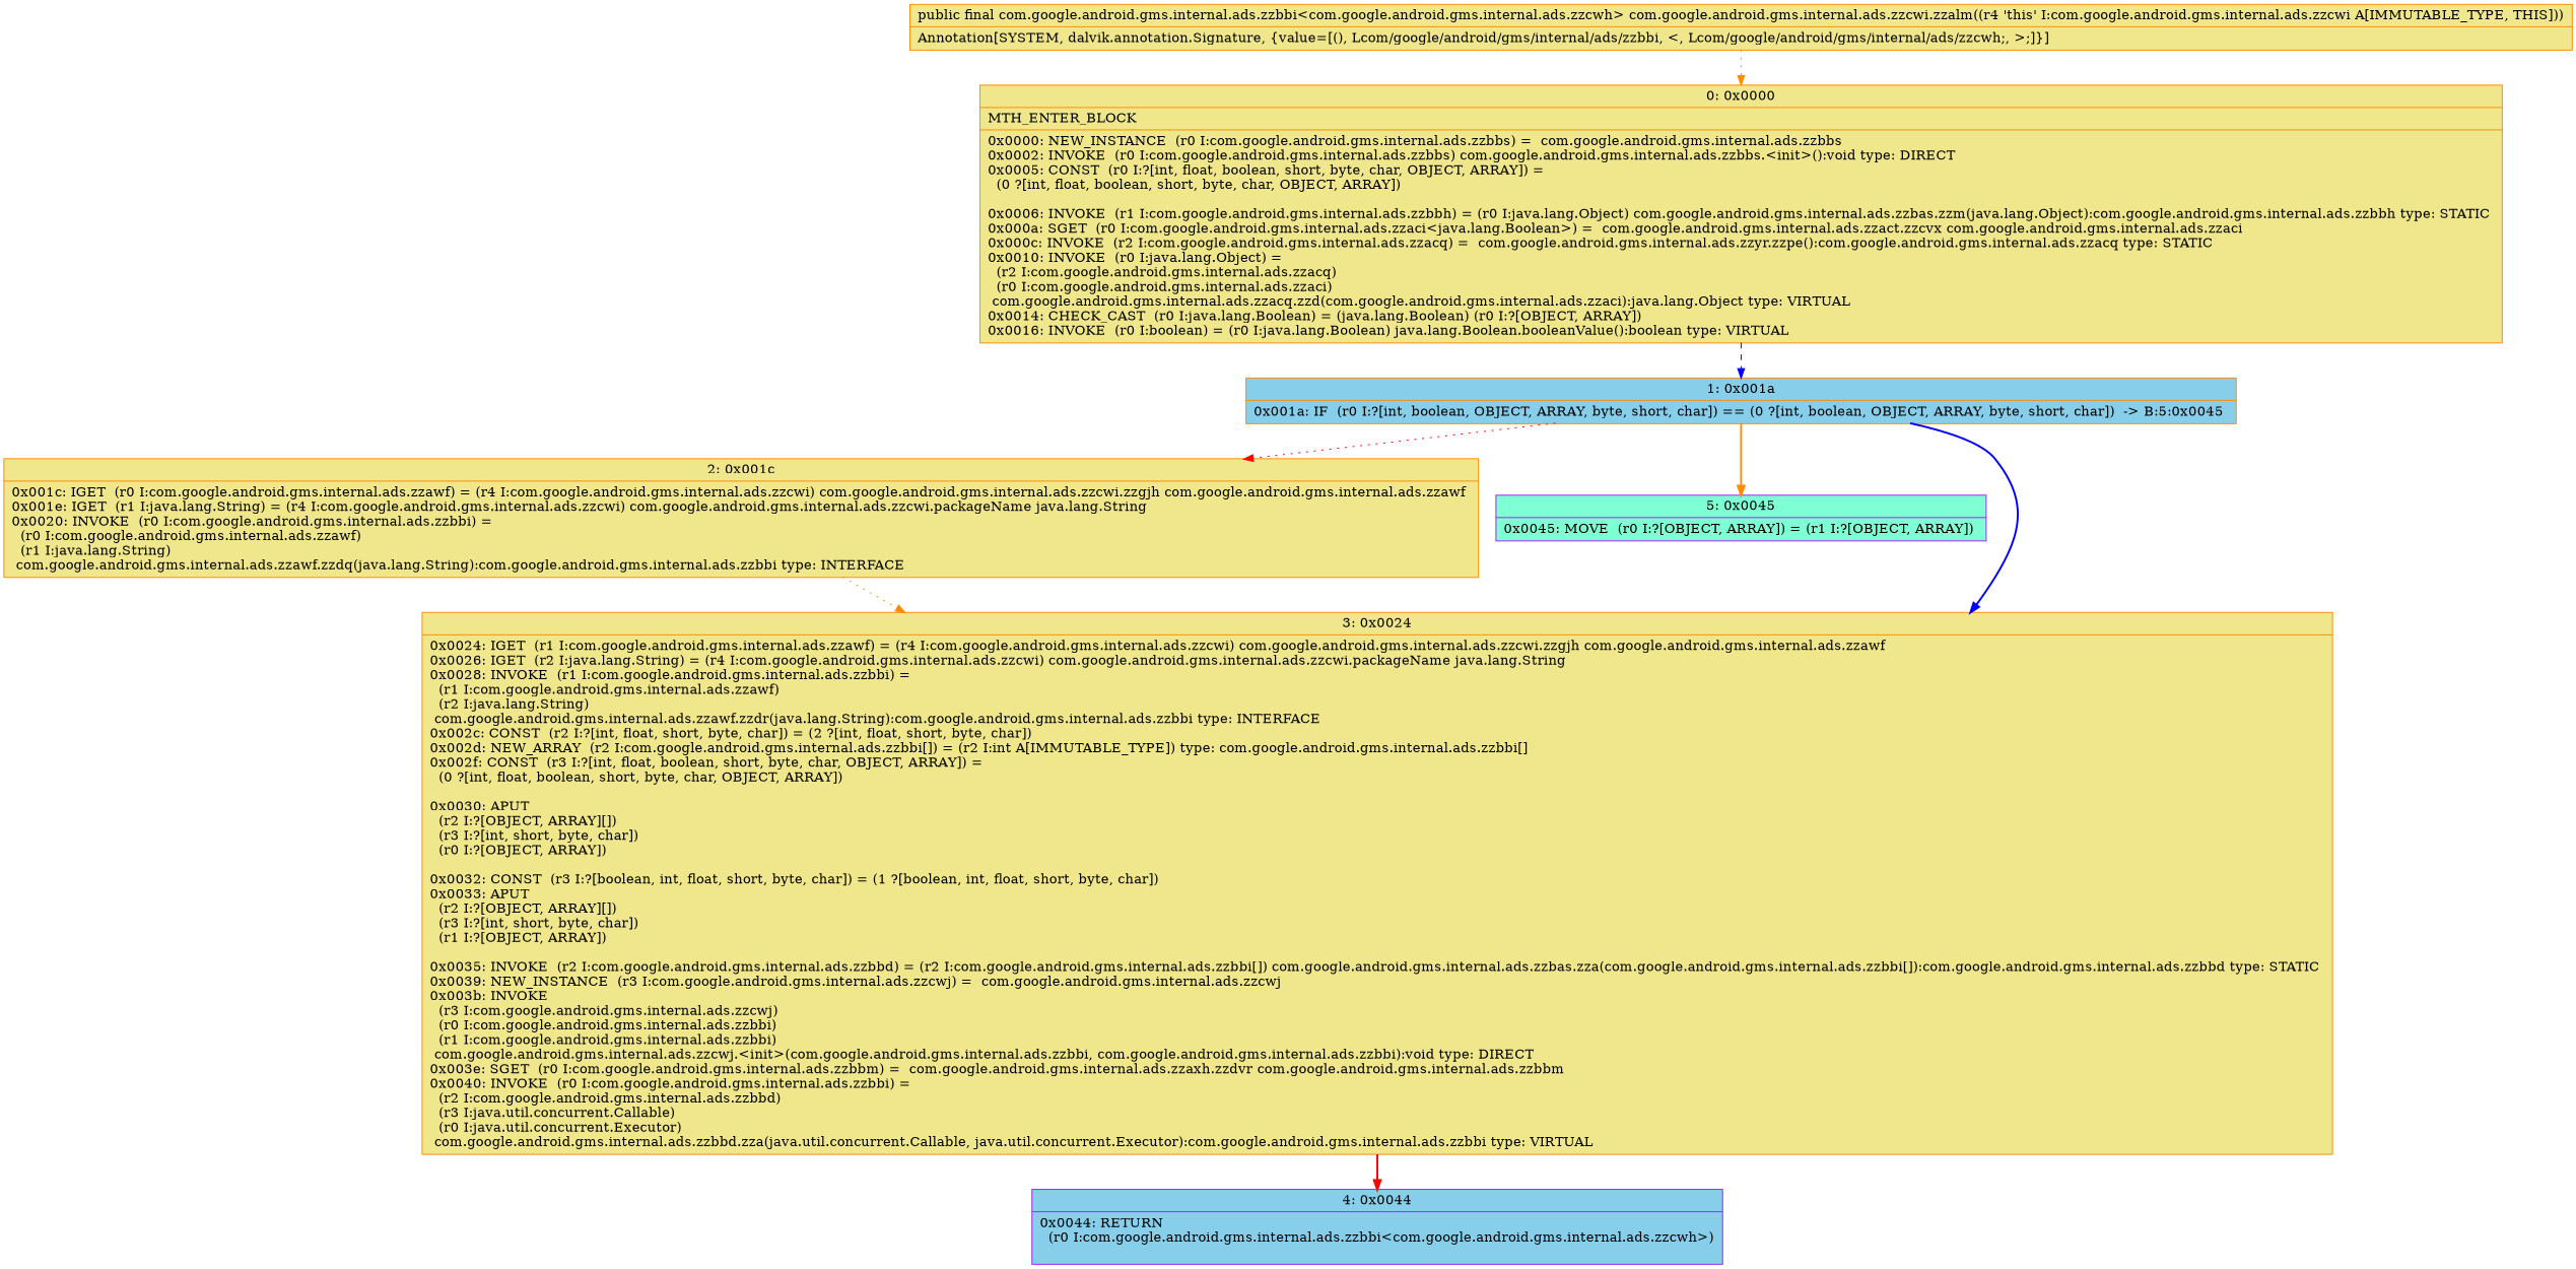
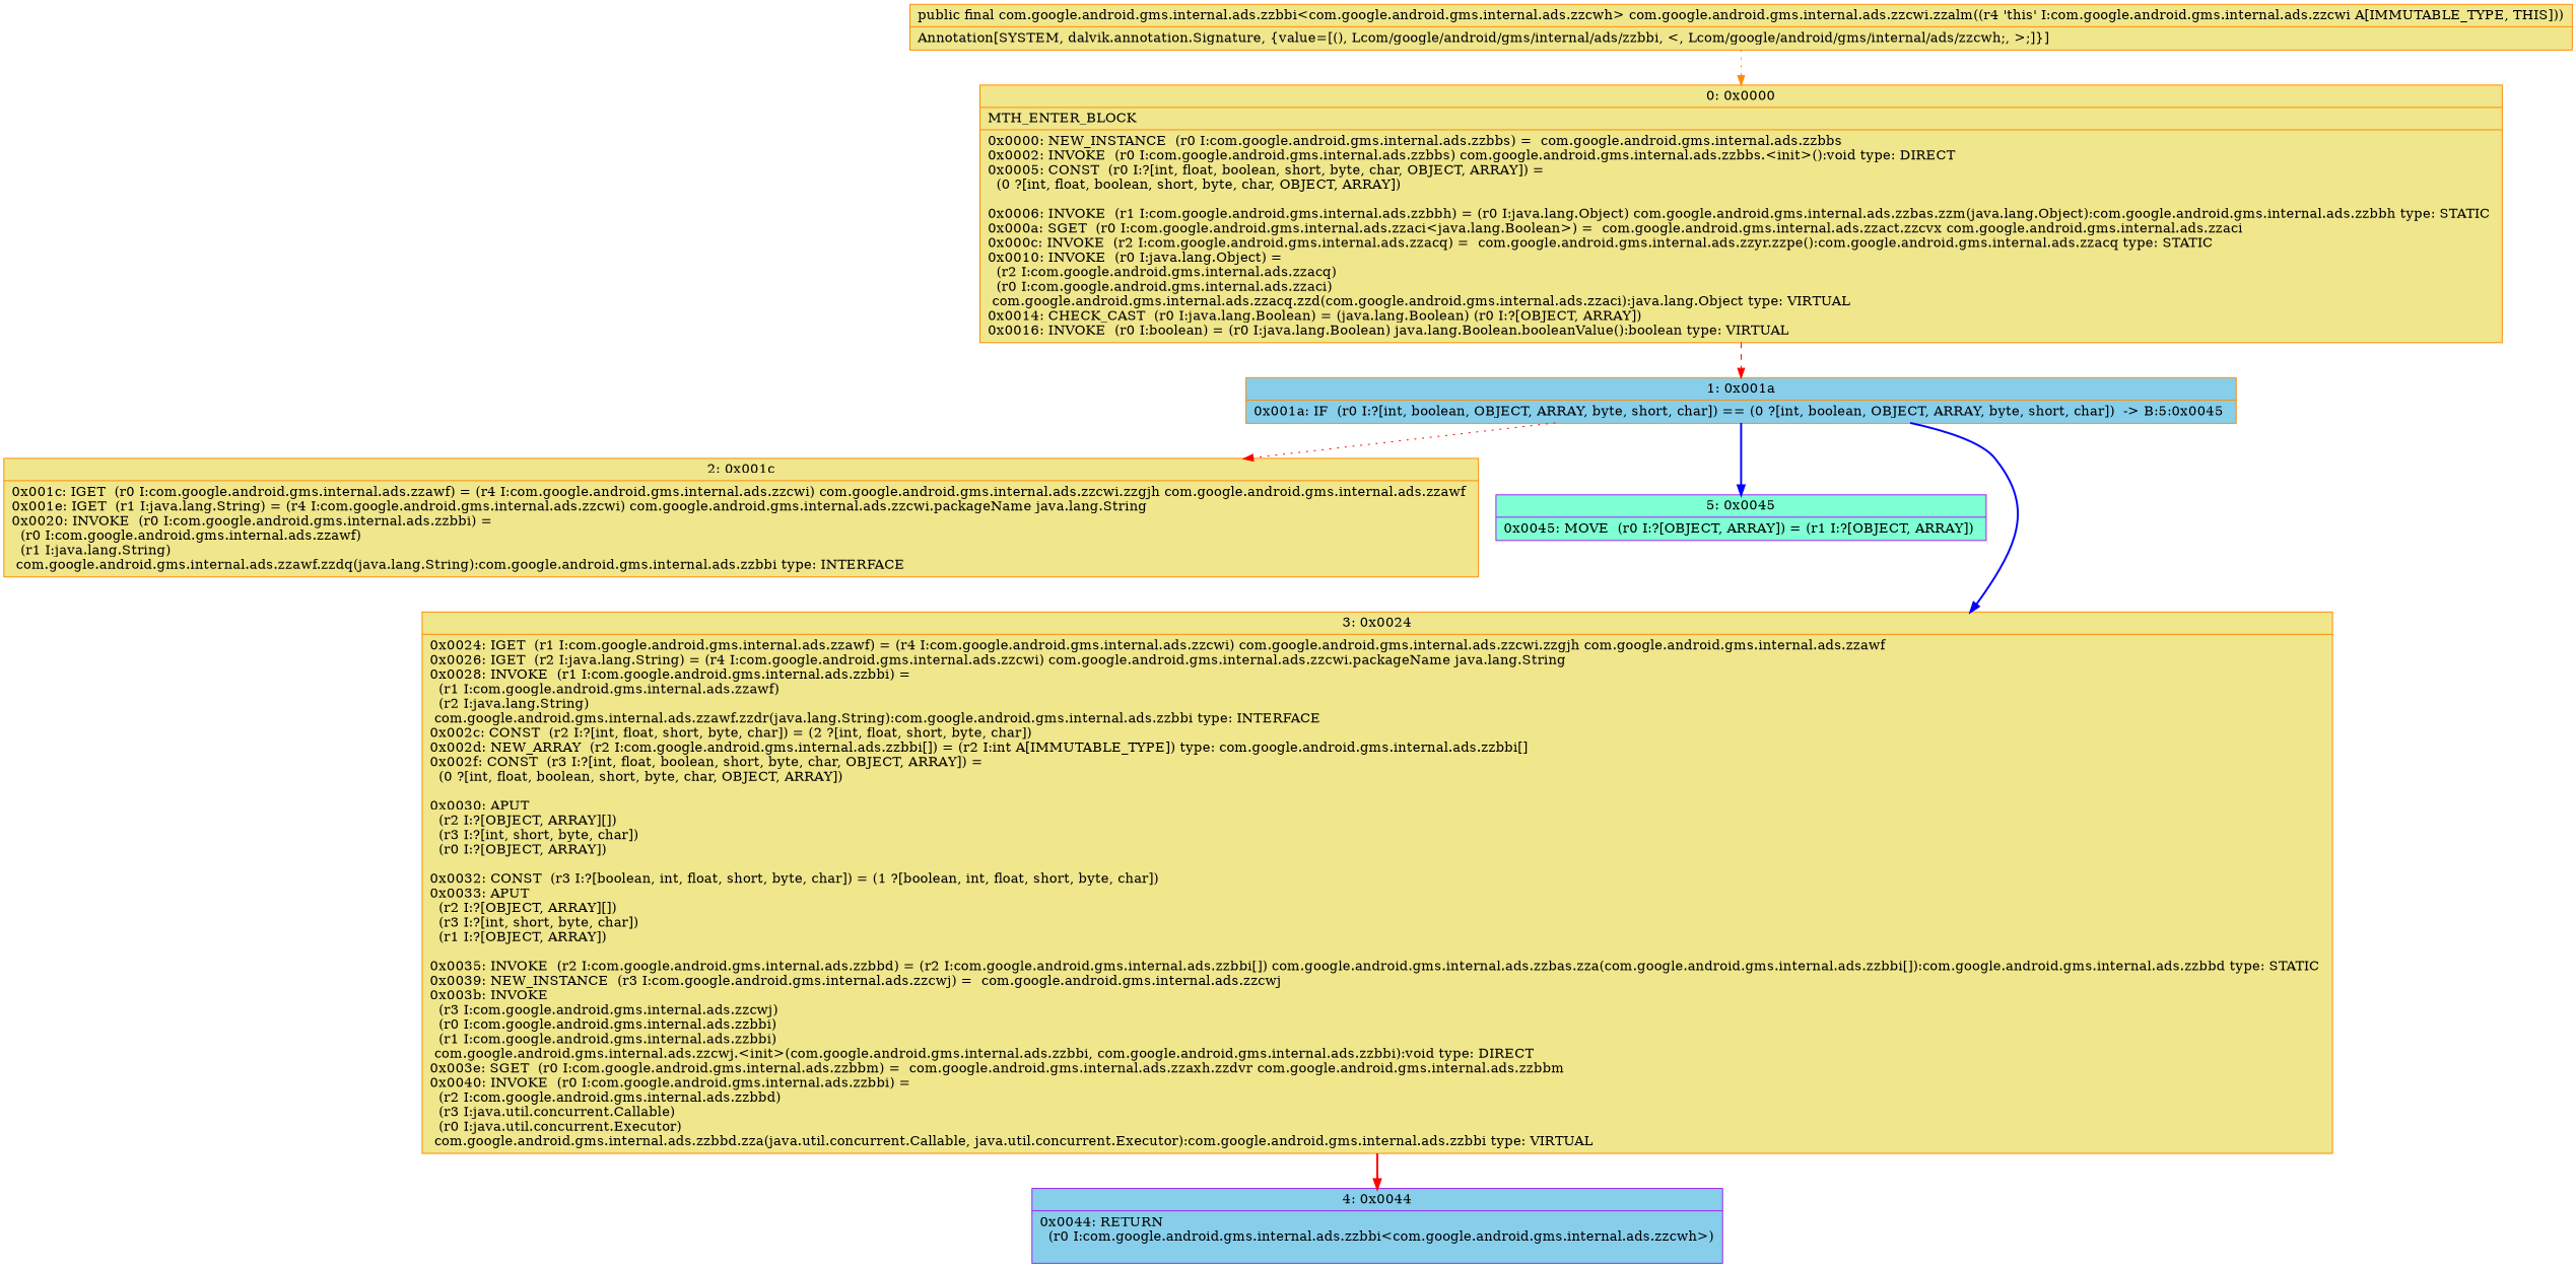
  digraph {
    node [color=darkorange fillcolor=khaki shape=record style=filled]
    edge [color=darkorange style=dotted]
    n1 [label="{0\:\ 0x0000|MTH_ENTER_BLOCK\l|0x0000: NEW_INSTANCE  (r0 I:com.google.android.gms.internal.ads.zzbbs) =  com.google.android.gms.internal.ads.zzbbs \l0x0002: INVOKE  (r0 I:com.google.android.gms.internal.ads.zzbbs) com.google.android.gms.internal.ads.zzbbs.\<init\>():void type: DIRECT \l0x0005: CONST  (r0 I:?[int, float, boolean, short, byte, char, OBJECT, ARRAY]) = \l  (0 ?[int, float, boolean, short, byte, char, OBJECT, ARRAY])\l \l0x0006: INVOKE  (r1 I:com.google.android.gms.internal.ads.zzbbh) = (r0 I:java.lang.Object) com.google.android.gms.internal.ads.zzbas.zzm(java.lang.Object):com.google.android.gms.internal.ads.zzbbh type: STATIC \l0x000a: SGET  (r0 I:com.google.android.gms.internal.ads.zzaci\<java.lang.Boolean\>) =  com.google.android.gms.internal.ads.zzact.zzcvx com.google.android.gms.internal.ads.zzaci \l0x000c: INVOKE  (r2 I:com.google.android.gms.internal.ads.zzacq) =  com.google.android.gms.internal.ads.zzyr.zzpe():com.google.android.gms.internal.ads.zzacq type: STATIC \l0x0010: INVOKE  (r0 I:java.lang.Object) = \l  (r2 I:com.google.android.gms.internal.ads.zzacq)\l  (r0 I:com.google.android.gms.internal.ads.zzaci)\l com.google.android.gms.internal.ads.zzacq.zzd(com.google.android.gms.internal.ads.zzaci):java.lang.Object type: VIRTUAL \l0x0014: CHECK_CAST  (r0 I:java.lang.Boolean) = (java.lang.Boolean) (r0 I:?[OBJECT, ARRAY]) \l0x0016: INVOKE  (r0 I:boolean) = (r0 I:java.lang.Boolean) java.lang.Boolean.booleanValue():boolean type: VIRTUAL \l}"]
    n2 [fillcolor=skyblue label="{1\:\ 0x001a|0x001a: IF  (r0 I:?[int, boolean, OBJECT, ARRAY, byte, short, char]) == (0 ?[int, boolean, OBJECT, ARRAY, byte, short, char])  \-\> B:5:0x0045 \l}"]
    n3 [label="{2\:\ 0x001c|0x001c: IGET  (r0 I:com.google.android.gms.internal.ads.zzawf) = (r4 I:com.google.android.gms.internal.ads.zzcwi) com.google.android.gms.internal.ads.zzcwi.zzgjh com.google.android.gms.internal.ads.zzawf \l0x001e: IGET  (r1 I:java.lang.String) = (r4 I:com.google.android.gms.internal.ads.zzcwi) com.google.android.gms.internal.ads.zzcwi.packageName java.lang.String \l0x0020: INVOKE  (r0 I:com.google.android.gms.internal.ads.zzbbi) = \l  (r0 I:com.google.android.gms.internal.ads.zzawf)\l  (r1 I:java.lang.String)\l com.google.android.gms.internal.ads.zzawf.zzdq(java.lang.String):com.google.android.gms.internal.ads.zzbbi type: INTERFACE \l}"]
    n4 [color=purple fillcolor=aquamarine label="{5\:\ 0x0045|0x0045: MOVE  (r0 I:?[OBJECT, ARRAY]) = (r1 I:?[OBJECT, ARRAY]) \l}"]
    n5 [label="{3\:\ 0x0024|0x0024: IGET  (r1 I:com.google.android.gms.internal.ads.zzawf) = (r4 I:com.google.android.gms.internal.ads.zzcwi) com.google.android.gms.internal.ads.zzcwi.zzgjh com.google.android.gms.internal.ads.zzawf \l0x0026: IGET  (r2 I:java.lang.String) = (r4 I:com.google.android.gms.internal.ads.zzcwi) com.google.android.gms.internal.ads.zzcwi.packageName java.lang.String \l0x0028: INVOKE  (r1 I:com.google.android.gms.internal.ads.zzbbi) = \l  (r1 I:com.google.android.gms.internal.ads.zzawf)\l  (r2 I:java.lang.String)\l com.google.android.gms.internal.ads.zzawf.zzdr(java.lang.String):com.google.android.gms.internal.ads.zzbbi type: INTERFACE \l0x002c: CONST  (r2 I:?[int, float, short, byte, char]) = (2 ?[int, float, short, byte, char]) \l0x002d: NEW_ARRAY  (r2 I:com.google.android.gms.internal.ads.zzbbi[]) = (r2 I:int A[IMMUTABLE_TYPE]) type: com.google.android.gms.internal.ads.zzbbi[] \l0x002f: CONST  (r3 I:?[int, float, boolean, short, byte, char, OBJECT, ARRAY]) = \l  (0 ?[int, float, boolean, short, byte, char, OBJECT, ARRAY])\l \l0x0030: APUT  \l  (r2 I:?[OBJECT, ARRAY][])\l  (r3 I:?[int, short, byte, char])\l  (r0 I:?[OBJECT, ARRAY])\l \l0x0032: CONST  (r3 I:?[boolean, int, float, short, byte, char]) = (1 ?[boolean, int, float, short, byte, char]) \l0x0033: APUT  \l  (r2 I:?[OBJECT, ARRAY][])\l  (r3 I:?[int, short, byte, char])\l  (r1 I:?[OBJECT, ARRAY])\l \l0x0035: INVOKE  (r2 I:com.google.android.gms.internal.ads.zzbbd) = (r2 I:com.google.android.gms.internal.ads.zzbbi[]) com.google.android.gms.internal.ads.zzbas.zza(com.google.android.gms.internal.ads.zzbbi[]):com.google.android.gms.internal.ads.zzbbd type: STATIC \l0x0039: NEW_INSTANCE  (r3 I:com.google.android.gms.internal.ads.zzcwj) =  com.google.android.gms.internal.ads.zzcwj \l0x003b: INVOKE  \l  (r3 I:com.google.android.gms.internal.ads.zzcwj)\l  (r0 I:com.google.android.gms.internal.ads.zzbbi)\l  (r1 I:com.google.android.gms.internal.ads.zzbbi)\l com.google.android.gms.internal.ads.zzcwj.\<init\>(com.google.android.gms.internal.ads.zzbbi, com.google.android.gms.internal.ads.zzbbi):void type: DIRECT \l0x003e: SGET  (r0 I:com.google.android.gms.internal.ads.zzbbm) =  com.google.android.gms.internal.ads.zzaxh.zzdvr com.google.android.gms.internal.ads.zzbbm \l0x0040: INVOKE  (r0 I:com.google.android.gms.internal.ads.zzbbi) = \l  (r2 I:com.google.android.gms.internal.ads.zzbbd)\l  (r3 I:java.util.concurrent.Callable)\l  (r0 I:java.util.concurrent.Executor)\l com.google.android.gms.internal.ads.zzbbd.zza(java.util.concurrent.Callable, java.util.concurrent.Executor):com.google.android.gms.internal.ads.zzbbi type: VIRTUAL \l}"]
    n6 [color=purple fillcolor=skyblue label="{4\:\ 0x0044|0x0044: RETURN  \l  (r0 I:com.google.android.gms.internal.ads.zzbbi\<com.google.android.gms.internal.ads.zzcwh\>)\l \l}"]
    n7 [label="{public final com.google.android.gms.internal.ads.zzbbi\<com.google.android.gms.internal.ads.zzcwh\> com.google.android.gms.internal.ads.zzcwi.zzalm((r4 'this' I:com.google.android.gms.internal.ads.zzcwi A[IMMUTABLE_TYPE, THIS]))  | Annotation[SYSTEM, dalvik.annotation.Signature, \{value=[(), Lcom\/google\/android\/gms\/internal\/ads\/zzbbi, \<, Lcom\/google\/android\/gms\/internal\/ads\/zzcwh;, \>;]\}]\l}"]
-   n1 -> n2 [color=blue style=dashed]
+   n1 -> n2 [color=red style=dashed]
    n2 -> n3 [color=red]
-   n2 -> n4 [style=bold]
+   n2 -> n4 [color=blue style=bold]
    n2 -> n5 [color=blue style=bold]
-   n3 -> n5
    n5 -> n6 [color=red style=bold]
    n7 -> n1
  }
